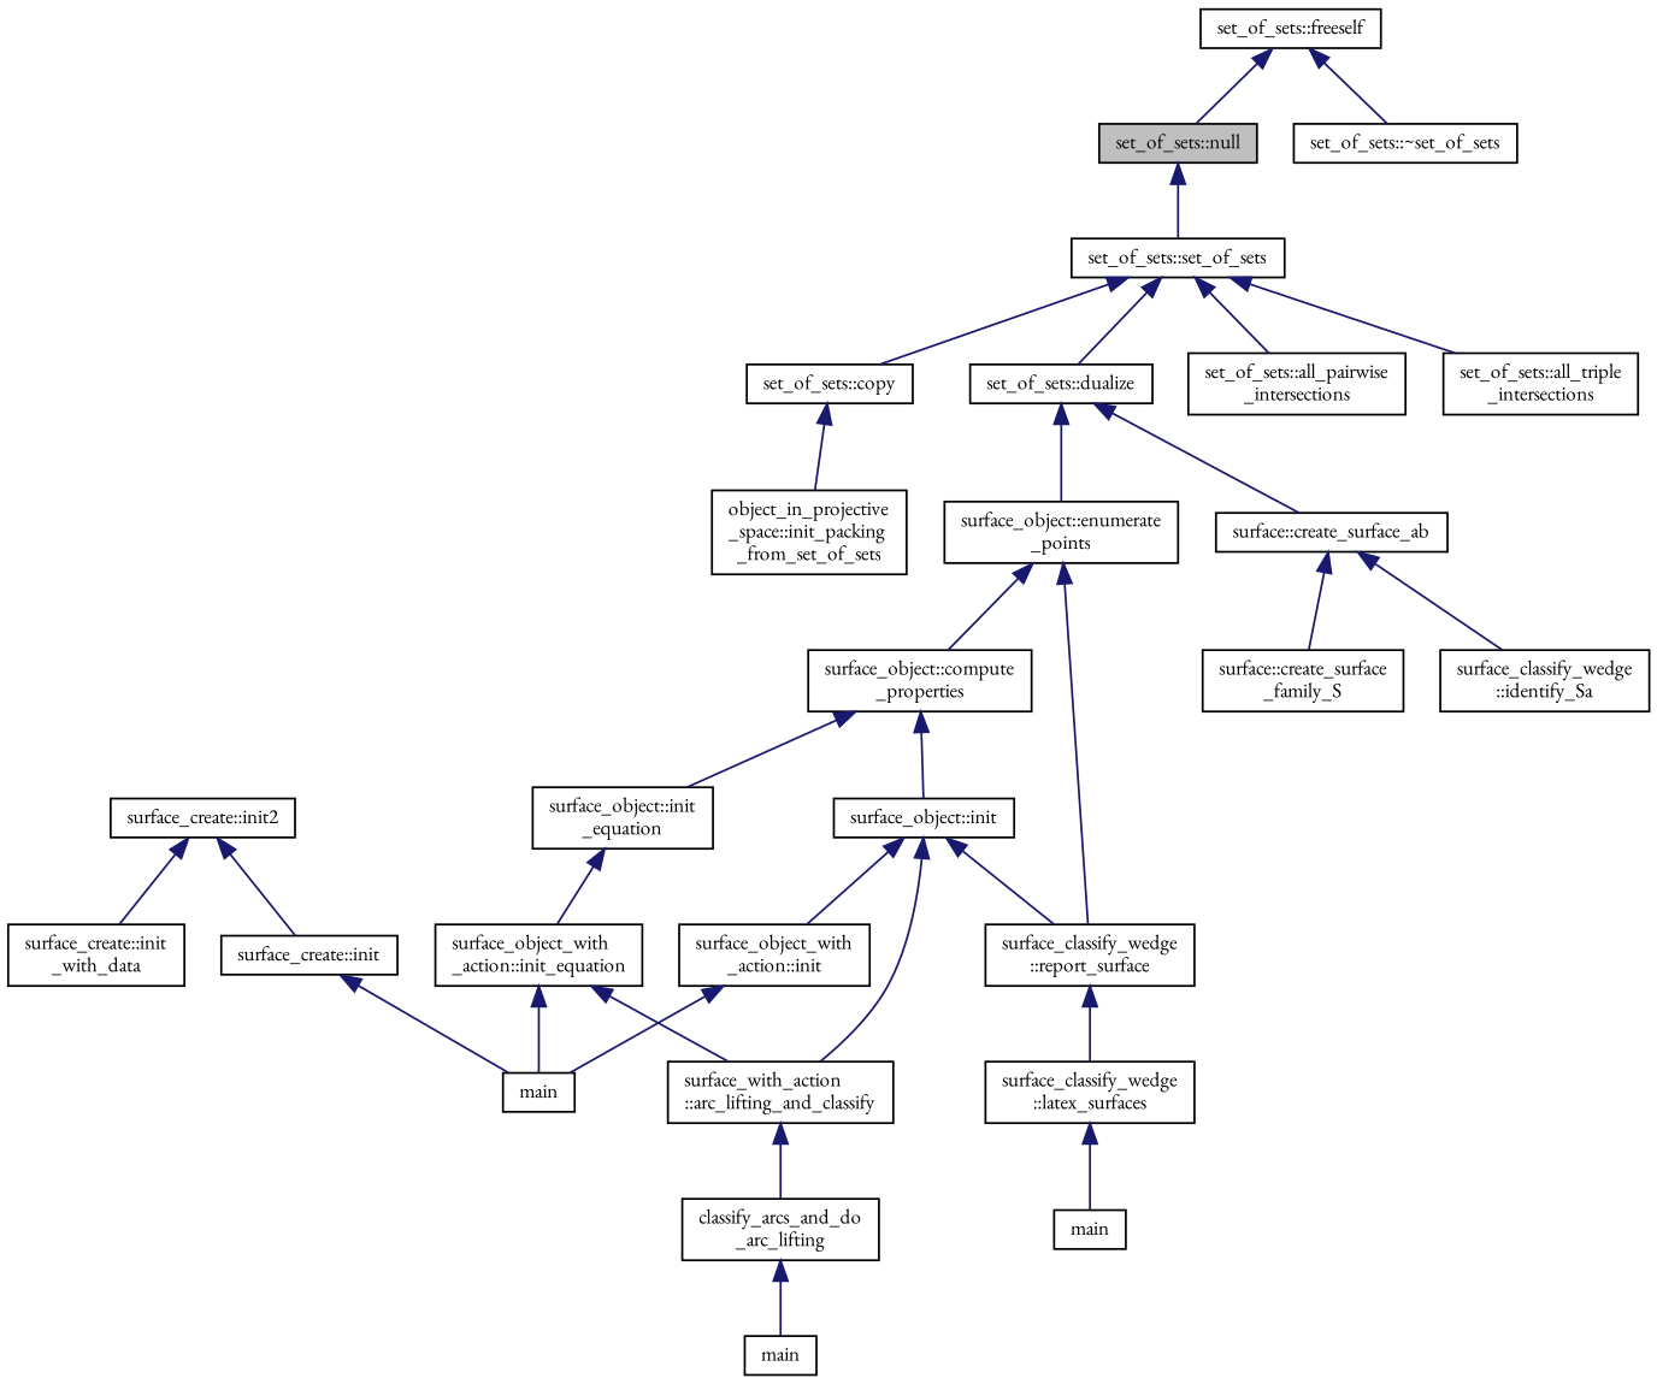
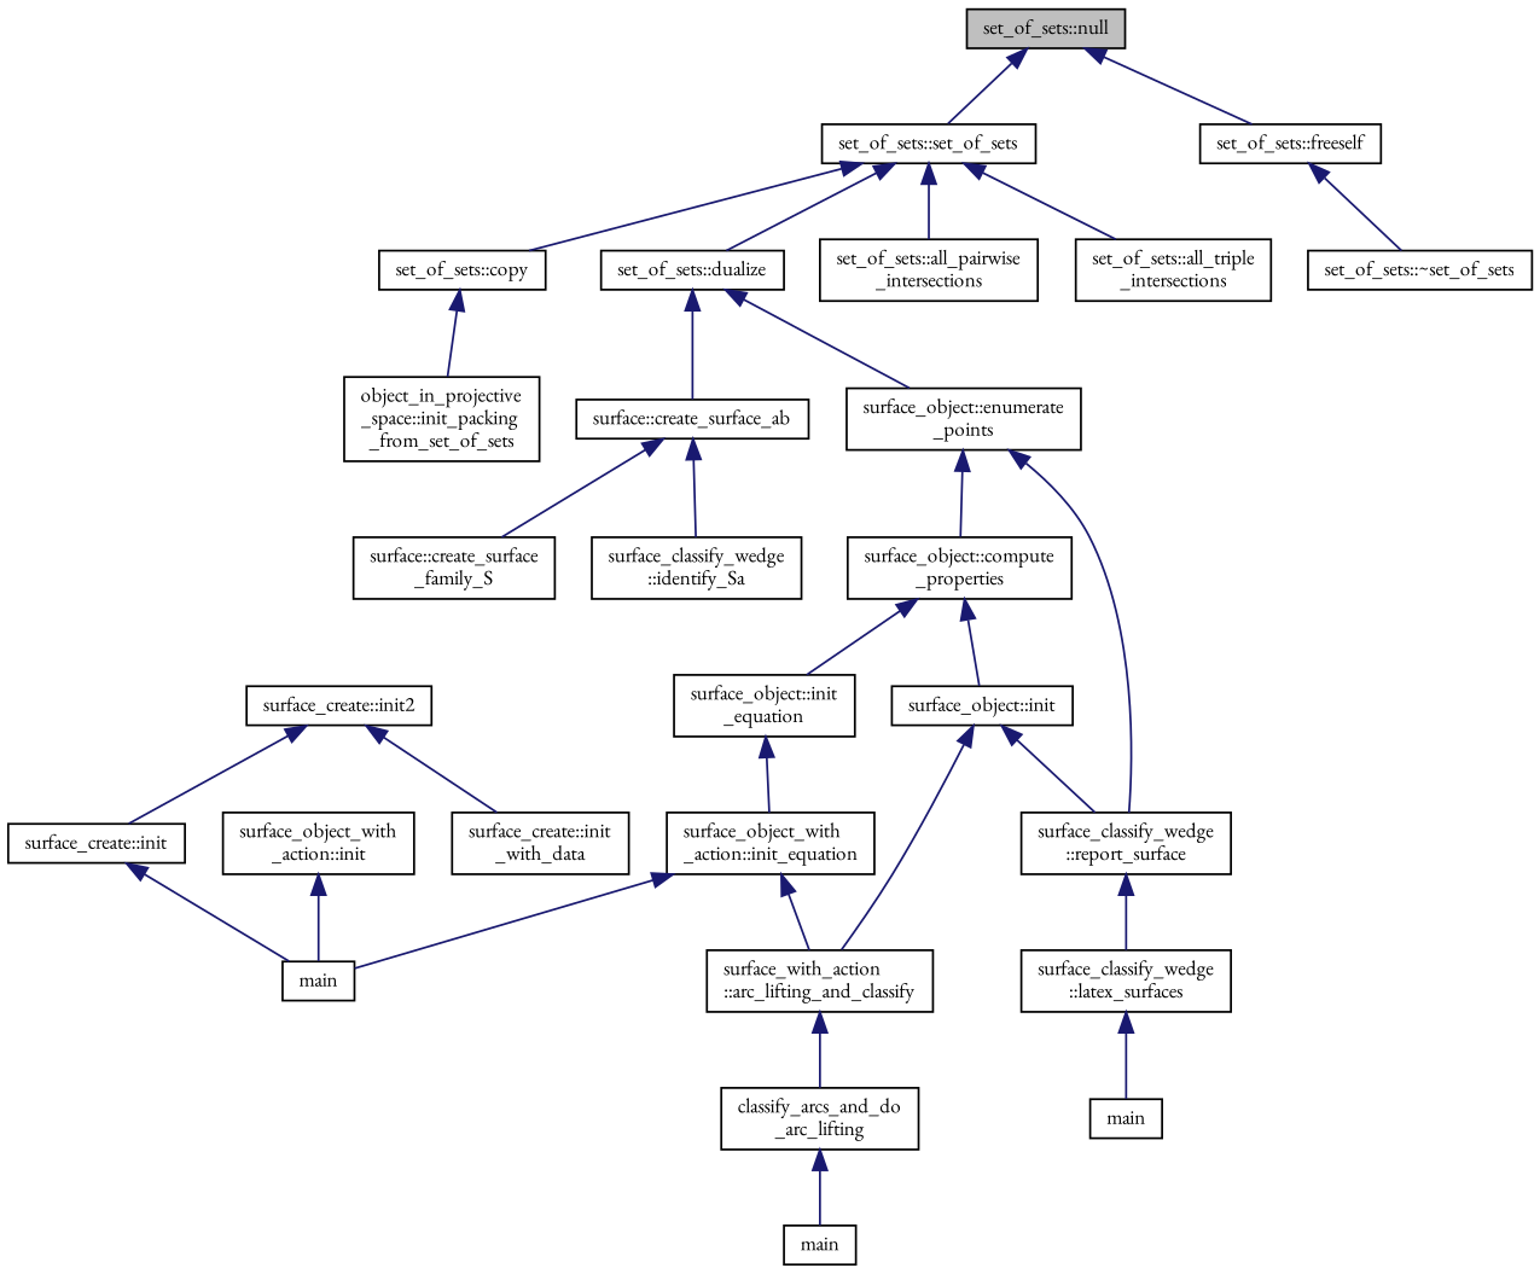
  digraph {
    fontname="EB Garamond"
    rankdir=TB
    node [color=black fillcolor=white fontname="EB Garamond" fontsize=10 shape=record style=filled]
    edge [color=midnightblue dir=back fontname="EB Garamond" fontsize=10 labelfontname=Helvetica labelfontsize=10 style=solid]
    n1 [fillcolor=grey75 fontcolor=black height=0.2 label="set_of_sets::null" width=0.4]
    n2 [height=0.2 label="set_of_sets::set_of_sets" width=0.4]
    n3 [height=0.2 label="set_of_sets::freeself" width=0.4]
    n4 [height=0.2 label="set_of_sets::copy" width=0.4]
    n5 [height=0.2 label="set_of_sets::dualize" width=0.4]
    n6 [height=0.2 label="set_of_sets::all_pairwise\l_intersections" width=0.4]
    n7 [height=0.2 label="set_of_sets::all_triple\l_intersections" width=0.4]
    n8 [height=0.2 label="set_of_sets::~set_of_sets" width=0.4]
    n9 [height=0.2 label="object_in_projective\l_space::init_packing\l_from_set_of_sets" width=0.4]
    n10 [height=0.2 label="surface::create_surface_ab" width=0.4]
    n11 [height=0.2 label="surface_object::enumerate\l_points" width=0.4]
    n12 [height=0.2 label="surface::create_surface\l_family_S" width=0.4]
    n13 [height=0.2 label="surface_classify_wedge\l::identify_Sa" width=0.4]
    n14 [height=0.2 label="surface_object::compute\l_properties" width=0.4]
    n15 [height=0.2 label="surface_classify_wedge\l::report_surface" width=0.4]
    n16 [height=0.2 label="surface_create::init2" width=0.4]
    n17 [height=0.2 label="surface_create::init\l_with_data" width=0.4]
    n18 [height=0.2 label="surface_create::init" width=0.4]
    n19 [height=0.2 label=main width=0.4]
    n20 [height=0.2 label="surface_object::init\l_equation" width=0.4]
    n21 [height=0.2 label="surface_object::init" width=0.4]
    n22 [height=0.2 label="surface_classify_wedge\l::latex_surfaces" width=0.4]
    n23 [height=0.2 label="surface_object_with\l_action::init_equation" width=0.4]
    n24 [height=0.2 label="surface_with_action\l::arc_lifting_and_classify" width=0.4]
    n25 [height=0.2 label="surface_object_with\l_action::init" width=0.4]
    n26 [height=0.2 label="classify_arcs_and_do\l_arc_lifting" width=0.4]
    n27 [height=0.2 label=main width=0.4]
    n28 [height=0.2 label=main width=0.4]
    n1 -> n2
-   n3 -> n1
+   n1 -> n3
    n2 -> n4
    n2 -> n5
    n2 -> n6
    n2 -> n7
    n3 -> n8
    n4 -> n9
    n5 -> n10
    n5 -> n11
    n10 -> n12
    n10 -> n13
    n11 -> n14
    n11 -> n15
    n14 -> n20
    n14 -> n21
    n15 -> n22
    n16 -> n17
    n16 -> n18
    n18 -> n19
    n20 -> n23
    n21 -> n15
    n21 -> n24
-   n21 -> n25
    n22 -> n28
    n23 -> n19
    n23 -> n24
    n24 -> n26
    n25 -> n19
    n26 -> n27
  }
